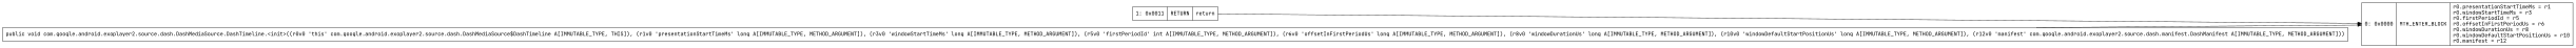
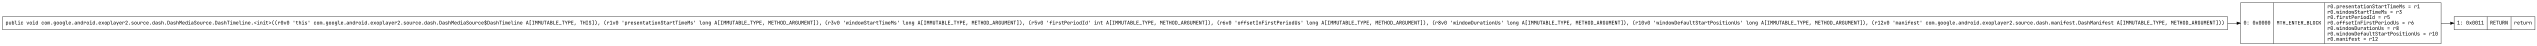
  digraph {
    rankdir=LR
    fontname="JetBrains Mono"
    node [shape=record fontname="JetBrains Mono"]
    edge [fontname="JetBrains Mono"]
    n1 [label="{0\:\ 0x0000|MTH_ENTER_BLOCK\l|r0.presentationStartTimeMs = r1\lr0.windowStartTimeMs = r3\lr0.firstPeriodId = r5\lr0.offsetInFirstPeriodUs = r6\lr0.windowDurationUs = r8\lr0.windowDefaultStartPositionUs = r10\lr0.manifest = r12\l}"]
    n2 [label="{1\:\ 0x0011|RETURN\l|return\l}"]
    n3 [label="{public void com.google.android.exoplayer2.source.dash.DashMediaSource.DashTimeline.\<init\>((r0v0 'this' com.google.android.exoplayer2.source.dash.DashMediaSource$DashTimeline A[IMMUTABLE_TYPE, THIS]), (r1v0 'presentationStartTimeMs' long A[IMMUTABLE_TYPE, METHOD_ARGUMENT]), (r3v0 'windowStartTimeMs' long A[IMMUTABLE_TYPE, METHOD_ARGUMENT]), (r5v0 'firstPeriodId' int A[IMMUTABLE_TYPE, METHOD_ARGUMENT]), (r6v0 'offsetInFirstPeriodUs' long A[IMMUTABLE_TYPE, METHOD_ARGUMENT]), (r8v0 'windowDurationUs' long A[IMMUTABLE_TYPE, METHOD_ARGUMENT]), (r10v0 'windowDefaultStartPositionUs' long A[IMMUTABLE_TYPE, METHOD_ARGUMENT]), (r12v0 'manifest' com.google.android.exoplayer2.source.dash.manifest.DashManifest A[IMMUTABLE_TYPE, METHOD_ARGUMENT])) }"]
-   n2 -> n1
+   n1 -> n2
    n3 -> n1
  }
